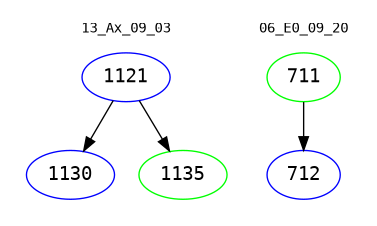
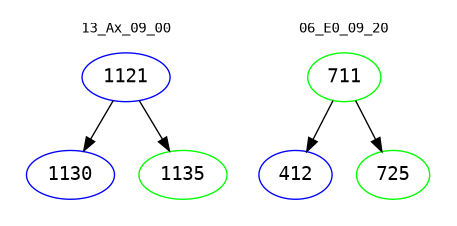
  digraph {
    fontname="DejaVu Sans Mono"
    node [color=blue fontname="DejaVu Sans Mono"]
    edge [color=black fontname="DejaVu Sans Mono"]
    n1 [label=1121]
    n2 [label=1130]
    n3 [color=green label=1135]
    n4 [color=green label=711]
-   n5 [label=712]
+   n5 [label=412]
+   n6 [color=green label=725]
    subgraph cluster_1 {
      color=white
      fontsize=10
-     label="13_Ax_09_03"
+     label="13_Ax_09_00"
      n1
      n2
      n3
    }
    subgraph cluster_2 {
      color=white
      fontsize=10
      label="06_E0_09_20"
      n4
      n5
+     n6
    }
    n1 -> n2
    n1 -> n3
    n4 -> n5
+   n4 -> n6
  }
